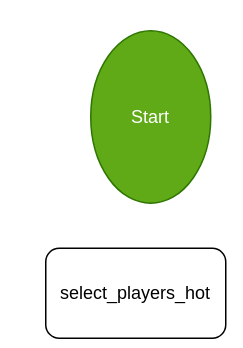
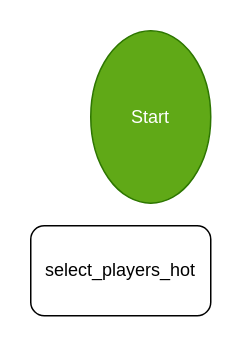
  <mxCell id="0" />
  <mxCell id="1" parent="0" />
  <mxCell id="2" value="Start" style="ellipse;whiteSpace=wrap;html=1;aspect=fixed;fillColor=#60a917;fontColor=#ffffff;strokeColor=#2D7600;" vertex="1" parent="1"><mxGeometry x="60" y="20" width="80" height="115" as="geometry" /></mxCell>
- <mxCell id="3" value="select_players_hot" style="rounded=1;whiteSpace=wrap;html=1;" vertex="1" parent="1"><mxGeometry x="30" y="165" width="120" height="60" as="geometry" /></mxCell>
+ <mxCell id="3" value="select_players_hot" style="rounded=1;whiteSpace=wrap;html=1;" vertex="1" parent="1"><mxGeometry x="20" y="150" width="120" height="60" as="geometry" /></mxCell>
